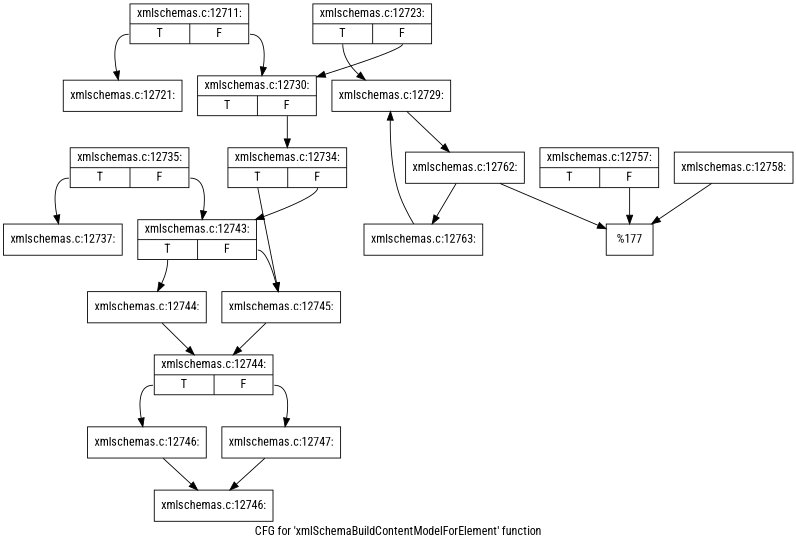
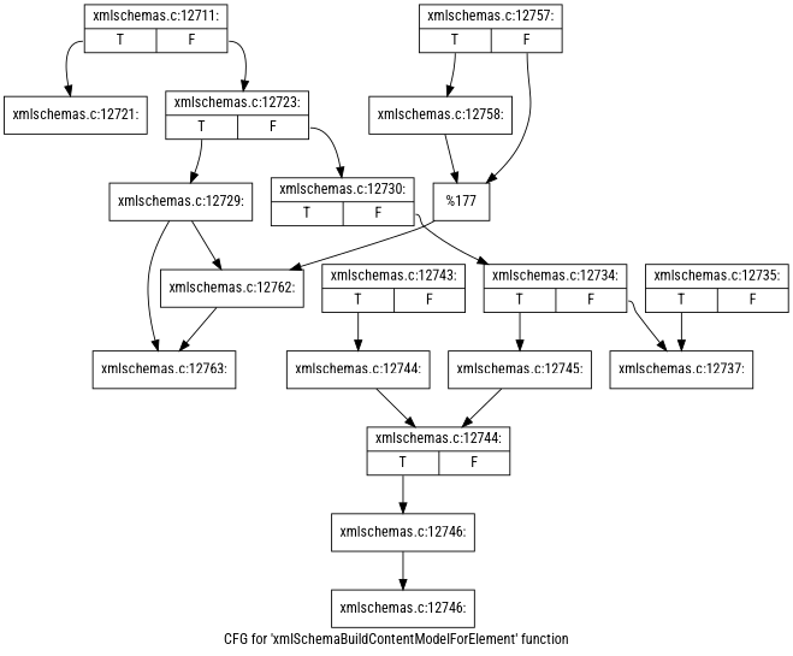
  digraph {
    fontname="Roboto Condensed"
    label="CFG for 'xmlSchemaBuildContentModelForElement' function"
    node [fontname="Roboto Condensed" shape=record]
    edge [fontname="Roboto Condensed"]
    n1 [label="{xmlschemas.c:12711:|{<s0>T|<s1>F}}"]
    n2 [label="{xmlschemas.c:12721:}"]
    n3 [label="{xmlschemas.c:12723:|{<s0>T|<s1>F}}"]
    n4 [label="{xmlschemas.c:12729:}"]
    n5 [label="{xmlschemas.c:12730:|{<s0>T|<s1>F}}"]
    n6 [label="{xmlschemas.c:12762:}"]
    n7 [label="{xmlschemas.c:12763:}"]
    n8 [label="{xmlschemas.c:12734:|{<s0>T|<s1>F}}"]
    n9 [label="{xmlschemas.c:12743:|{<s0>T|<s1>F}}"]
    n10 [label="{xmlschemas.c:12745:}"]
    n11 [label="{xmlschemas.c:12757:|{<s0>T|<s1>F}}"]
    n12 [label="{xmlschemas.c:12758:}"]
    n13 [label="{%177}"]
    n14 [label="{xmlschemas.c:12735:|{<s0>T|<s1>F}}"]
    n15 [label="{xmlschemas.c:12737:}"]
    n16 [label="{xmlschemas.c:12744:}"]
    n17 [label="{xmlschemas.c:12744:|{<s0>T|<s1>F}}"]
    n18 [label="{xmlschemas.c:12746:}"]
-   n19 [label="{xmlschemas.c:12747:}"]
    n20 [label="{xmlschemas.c:12746:}"]
    n1 -> n2 [tailport=s0]
-   n1 -> n5 [tailport=s1]
+   n1 -> n3 [tailport=s1]
    n3 -> n4 [tailport=s0]
    n3 -> n5 [tailport=s1]
    n4 -> n6
-   n7 -> n4
+   n4 -> n7
    n5 -> n8 [tailport=s1]
    n6 -> n7
-   n8 -> n9 [tailport=s1]
+   n8 -> n15 [tailport=s1]
    n8 -> n10 [tailport=s0]
-   n9 -> n10 [tailport=s1]
    n9 -> n16 [tailport=s0]
    n10 -> n17
+   n11 -> n12 [tailport=s0]
    n11 -> n13 [tailport=s1]
    n12 -> n13
-   n6 -> n13
-   n14 -> n9 [tailport=s1]
+   n13 -> n6
    n14 -> n15 [tailport=s0]
    n16 -> n17
    n17 -> n18 [tailport=s0]
-   n17 -> n19 [tailport=s1]
    n18 -> n20
-   n19 -> n20
  }
